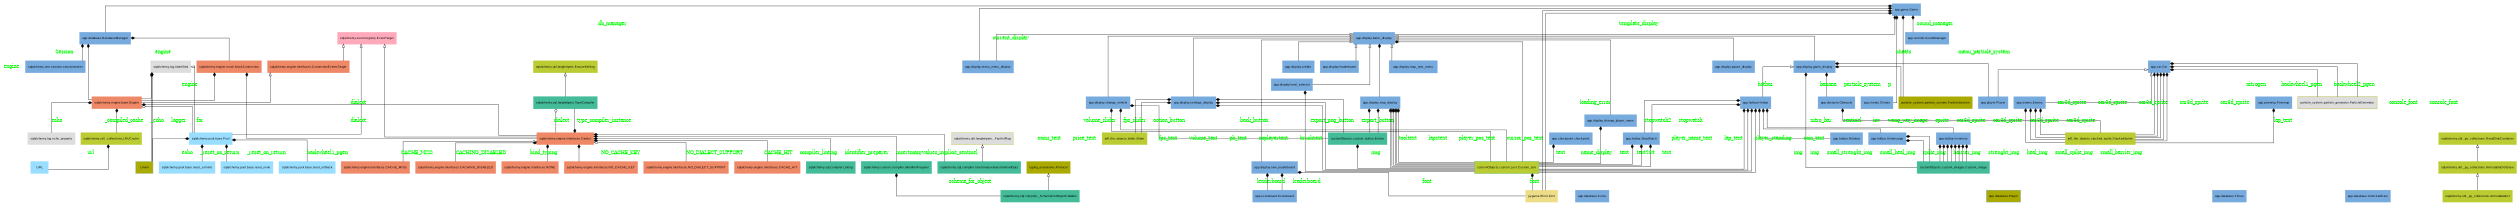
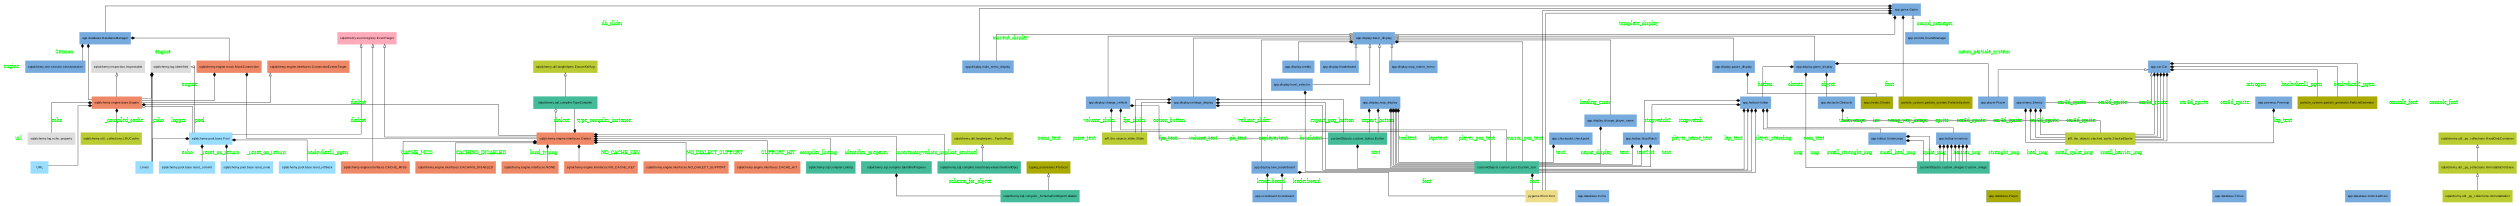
  digraph {
    rankdir=BT
    splines=ortho
    node [color="#77AADD" fontcolor=black fontname=Arial fontsize=10 shape=record style=filled]
    edge [arrowhead=diamond arrowtail=none dir=forward fontcolor=green labelfloat=false style=solid]
    n1 [color="#99DDFF" label=".URL"]
    n2 [color="#EE8866" label="sqlalchemy.engine.base.Engine"]
    n3 [color="#DDDDDD" label="sqlalchemy.log.Identified"]
    n4 [label="app.database.DatabaseManager"]
    n5 [color="#EE8866" label="sqlalchemy.engine.interfaces.ConnectionEventsTarget"]
    n6 [color="#EE8866" label="sqlalchemy.engine.mock.MockConnection"]
-   n8 [color="#99DDFF" label=".Union" fillcolor="#AAAA00"]
+   n7 [color="#DDDDDD" label="sqlalchemy.inspection.Inspectable"]
+   n8 [color="#99DDFF" label=".Union"]
    n9 [color="#99DDFF" label="sqlalchemy.pool.base.Pool"]
    n10 [color="#FFAABB" label="sqlalchemy.event.registry.EventTarget"]
    n11 [label="app.car.Car"]
-   n12 [label="app.cheats.Cheats"]
+   n12 [label="app.cheats.Cheats" fillcolor="#AAAA00"]
    n13 [label="app.game.Game"]
    n14 [label="app.checkpoint.checkpoint"]
    n15 [label="app.database.Coins"]
    n16 [fillcolor="#AAAA00" label="app.database.Player"]
    n17 [label="app.database.Times"]
    n18 [label="app.database.UnlockedCars"]
    n19 [label="app.display.basic_display"]
    n20 [label="app.display.change_player_name"]
    n21 [label="app.display.change_vehicle"]
    n22 [label="app.display.credits"]
    n23 [label="app.display.game_display"]
    n24 [label="app.display.leaderboard"]
    n25 [label="app.display.level_selector"]
-   n26 [label="app.display.menu_menu_display"]
+   n26 [label="app.display.main_menu_display"]
    n27 [label="app.display.map_display"]
-   n28 [label="app.display.map_new_menu"]
+   n28 [label="app.display.map_maker_menu"]
    n29 [label="app.display.new_leaderboard"]
    n30 [label="app.display.pause_display"]
    n31 [label="app.display.settings_display"]
    n32 [label="app.enemy.Enemy"]
    n33 [label="app.hotbar.Hotbar"]
    n34 [label="app.hotbar.Inventory"]
-   n35 [label="app.hotbar.Nitrobar"]
    n36 [label="app.hotbar.StopWatch"]
    n37 [label="app.hotbar.Undercarge"]
    n38 [label="app.obstacle.Obstacle"]
    n39 [label="app.player.Player"]
    n40 [label="app.powerup.Powerup"]
    n41 [label="app.scoreboard.Scoreboard"]
    n42 [label="app.sounds.SoundManager"]
    n43 [color="#44BB99" label="customObjects.custom_button.Button"]
    n44 [color="#44BB99" label="customObjects.custom_images.Custom_image"]
-   n45 [color="#44BB99" label="customObjects.custom_text.Custom_text" fillcolor="#BBCC33"]
+   n45 [color="#44BB99" label="customObjects.custom_text.Custom_text"]
    n46 [color="#BBCC33" label="jeff_the_objects.slider.Slider"]
    n47 [color="#BBCC33" label="jeff_the_objects.stacked_sprite.StackedSprite"]
-   n48 [color="#AAAA00" label="particle_system.particle_generator.ParticleGenerator" fillcolor="#DDDDDD"]
+   n48 [color="#AAAA00" label="particle_system.particle_generator.ParticleGenerator"]
    n49 [color="#AAAA00" label="particle_system.particle_system.ParticleSystem"]
    n50 [color="#EEDD88" label="pygame.ftfont.Font"]
    n51 [color="#EE8866" label=<sqlalchemy.engine.interfaces.CACHE_HIT>]
    n52 [color="#EE8866" label="sqlalchemy.engine.interfaces.Dialect"]
-   n53 [color="#44BB99" label="sqlalchemy.sql.langhelpers.TypeCompiler"]
+   n53 [color="#44BB99" label="sqlalchemy.sql.compiler.TypeCompiler"]
    n54 [color="#EE8866" label=<sqlalchemy.engine.interfaces.CACHE_MISS>]
    n55 [color="#EE8866" label=<sqlalchemy.engine.interfaces.CACHING_DISABLED>]
    n56 [color="#BBCC33" label="sqlalchemy.util.langhelpers.EnsureKWArg"]
    n57 [color="#EE8866" label=<sqlalchemy.engine.interfaces.NONE>]
    n58 [color="#EE8866" label=<sqlalchemy.engine.interfaces.NO_CACHE_KEY>]
    n59 [color="#EE8866" label=<sqlalchemy.engine.interfaces.NO_DIALECT_SUPPORT>]
    n60 [color="#DDDDDD" label="sqlalchemy.log.echo_property"]
    n61 [label="sqlalchemy.orm.session.sessionmaker"]
    n62 [color="#AAAA00" label="typing_extensions.Protocol"]
    n63 [color="#99DDFF" label=<sqlalchemy.pool.base.reset_commit>]
    n64 [color="#99DDFF" label=<sqlalchemy.pool.base.reset_none>]
    n65 [color="#99DDFF" label=<sqlalchemy.pool.base.reset_rollback>]
-   n66 [color="#44BB99" label="sqlalchemy.custom.compiler.IdentifierPreparer"]
+   n66 [color="#44BB99" label="sqlalchemy.sql.compiler.IdentifierPreparer"]
    n67 [color="#44BB99" label="sqlalchemy.sql.compiler.InsertmanyvaluesSentinelOpts"]
-   n68 [color="#BBCC33" label="sqlalchemy.util.langhelpers._FastIntFlag" fillcolor="#DDDDDD"]
+   n68 [color="#BBCC33" label="sqlalchemy.util.langhelpers._FastIntFlag"]
    n69 [color="#44BB99" label="sqlalchemy.sql.compiler.Linting"]
    n70 [color="#44BB99" label="sqlalchemy.sql.compiler._SchemaForObjectCallable"]
    n71 [color="#BBCC33" label="sqlalchemy.util._collections.LRUCache"]
    n72 [color="#BBCC33" label="sqlalchemy.util._py_collections.ImmutableDictBase"]
    n73 [color="#BBCC33" label="sqlalchemy.util._py_collections.ReadOnlyContainer"]
    n74 [color="#BBCC33" label="sqlalchemy.util._py_collections.immutabledict"]
-   n1 -> n71 [label=url]
+   n1 -> n2 [label=url]
    n2 -> n3 [arrowhead=empty fontcolor="" style=""]
    n2 -> n4 [label=engine]
    n2 -> n5 [arrowhead=empty fontcolor="" style=""]
    n2 -> n6 [label=engine]
-   n4 -> n13 [label=db_manager]
-   n5 -> n10 [arrowhead=empty fontcolor="" style=""]
+   n2 -> n7 [arrowhead=empty fontcolor="" style=""]
+   n4 -> n13 [label=db_slider]
+   n54 -> n10 [arrowhead=empty fontcolor="" style=""]
    n6 -> n4 [label=engine]
    n8 -> n3 [label=logger]
    n8 -> n3 [label=_echo]
    n8 -> n9 [label=echo]
-   n9 -> n2 [arrowhead=odiamond label=for]
+   n9 -> n2 [arrowhead=odiamond label=pool]
    n9 -> n3 [arrowhead=empty fontcolor="" style=""]
    n9 -> n10 [arrowhead=empty fontcolor="" style=""]
-   n12 -> n13 [label=cheats]
+   n12 -> n30 [label=cheats]
    n19 -> n13 [label=template_display]
    n20 -> n19 [arrowhead=empty fontcolor="" style=""]
    n21 -> n19 [arrowhead=empty fontcolor="" style=""]
-   n22 -> n19 [arrowhead=empty fontcolor="" style=""]
+   n22 -> n19 [fontcolor="" style=""]
    n23 -> n19 [arrowhead=empty fontcolor="" style=""]
    n24 -> n19 [arrowhead=empty fontcolor="" style=""]
    n25 -> n19 [arrowhead=empty fontcolor="" style=""]
    n26 -> n13 [label=current_display]
    n26 -> n19 [arrowhead=empty fontcolor="" style=""]
-   n27 -> n19 [fontcolor="" style=""]
+   n27 -> n19 [arrowhead=empty fontcolor="" style=""]
    n28 -> n19 [arrowhead=empty fontcolor="" style=""]
    n29 -> n19 [arrowhead=empty fontcolor="" style=""]
    n30 -> n19 [arrowhead=empty fontcolor="" style=""]
    n31 -> n19 [arrowhead=empty fontcolor="" style=""]
    n32 -> n11 [arrowhead=empty fontcolor="" style=""]
-   n33 -> n23 [arrowhead=empty label=hotbar]
+   n33 -> n23 [label=hotbar]
    n34 -> n33 [label=inv]
-   n35 -> n33 [label=nitro_bar]
    n36 -> n33 [label=stopwatch]
    n36 -> n33 [label=stopwatch2]
-   n37 -> n33 [label=sentinel]
-   n38 -> n23 [label=banana]
+   n37 -> n33 [label=undercarge]
+   n38 -> n23 [label=object]
    n39 -> n11 [arrowhead=empty fontcolor="" style=""]
-   n39 -> n23 [label=p]
+   n39 -> n23 [label=font]
    n41 -> n29 [label=leaderboard]
    n41 -> n29 [label=leaderboard]
-   n42 -> n13 [label=sound_manager]
+   n42 -> n13 [arrowhead=empty label=sound_manager]
    n43 -> n21 [label=action_button]
    n43 -> n27 [label=export_button]
    n43 -> n27 [label=export_png_button]
-   n43 -> n31 [label=back_button]
+   n43 -> n31 [label=volume_slider]
    n44 -> n23 [label=wong_way_image]
    n44 -> n34 [label=spike_img]
    n44 -> n34 [label=barrier_img]
    n44 -> n34 [label=strenght_img]
    n44 -> n34 [label=heal_img]
    n44 -> n34 [label=small_spike_img]
    n44 -> n34 [label=small_barrier_img]
    n44 -> n34 [label=small_strenght_img]
    n44 -> n34 [label=small_heal_img]
    n44 -> n37 [label=img]
    n44 -> n37 [label=img]
    n45 -> n14 [label=text]
    n45 -> n19 [label=loading_error]
    n45 -> n20 [label=name_display]
    n45 -> n21 [label=coins_text]
    n45 -> n21 [label=price_text]
    n45 -> n25 [label=pb_text]
    n45 -> n27 [label=brushtext]
    n45 -> n27 [label=tooltext]
    n45 -> n27 [label=lapstext]
    n45 -> n27 [label=player_pos_text]
    n45 -> n27 [label=cursor_pos_text]
    n45 -> n27 [label=noplayertext]
    n45 -> n31 [label=fps_text]
    n45 -> n31 [label=volume_text]
    n45 -> n33 [label=player_name_text]
    n45 -> n33 [label=lap_text]
    n45 -> n33 [label=player_standing]
    n45 -> n33 [label=coin_text]
    n45 -> n36 [label=text234]
    n45 -> n36 [label=text]
    n45 -> n36 [label=text]
-   n45 -> n43 [label=img]
+   n45 -> n43 [label=text]
    n46 -> n31 [label=fps_slider]
    n46 -> n31 [label=volume_slider]
    n47 -> n11 [label=car3d_sprite]
    n47 -> n11 [label=car3d_sprite]
    n47 -> n11 [label=car3d_sprite]
    n47 -> n11 [label=car3d_sprite]
    n47 -> n11 [label=car3d_sprite]
    n47 -> n32 [label=car3d_sprite]
    n47 -> n32 [label=car3d_sprite]
    n47 -> n32 [label=car3d_sprite]
    n47 -> n32 [label=car3d_sprite]
    n47 -> n38 [label=sprite]
    n47 -> n40 [label=lap_text]
    n48 -> n11 [label=backwheel1_pgen]
    n48 -> n11 [label=backwheel2_pgen]
    n48 -> n11 [label=nitrogen]
    n49 -> n13 [label=menu_particle_system]
-   n49 -> n23 [label=particle_system]
    n50 -> n13 [label=console_font]
    n50 -> n13 [label=console_font]
    n50 -> n29 [label=font]
    n50 -> n45 [label=font]
-   n51 -> n52 [label=CACHE_HIT]
+   n51 -> n52 [label=SUPPORT_HIT]
    n52 -> n2 [label=dialect]
    n52 -> n6 [label=dialect]
    n52 -> n10 [arrowhead=empty fontcolor="" style=""]
    n52 -> n53 [arrowhead=odiamond label=dialect]
    n53 -> n52 [label=type_compiler_instance]
    n53 -> n56 [arrowhead=empty fontcolor="" style=""]
-   n54 -> n52 [arrowhead=empty label=CACHE_MISS]
+   n54 -> n52 [label=CACHE_MISS]
    n55 -> n52 [label=CACHING_DISABLED]
    n57 -> n52 [label=bind_typing]
    n58 -> n52 [label=NO_CACHE_KEY]
-   n59 -> n52 [arrowhead=empty label=NO_DIALECT_SUPPORT]
+   n59 -> n52 [label=NO_DIALECT_SUPPORT]
    n60 -> n2 [label=echo]
    n61 -> n4 [label=Session]
    n63 -> n9 [label=_reset_on_return]
    n64 -> n9 [label=_reset_on_return]
    n65 -> n9 [label=backwheel1_pgen]
    n66 -> n52 [label=identifier_preparer]
    n67 -> n52 [label=insertmanyvalues_implicit_sentinel]
    n67 -> n68 [arrowhead=empty fontcolor="" style=""]
    n69 -> n52 [label=compiler_linting]
    n70 -> n62 [arrowhead=empty fontcolor="" style=""]
    n70 -> n66 [label=schema_for_object]
    n71 -> n2 [label=_compiled_cache]
    n72 -> n73 [arrowhead=empty fontcolor="" style=""]
    n74 -> n72 [arrowhead=empty fontcolor="" style=""]
  }
